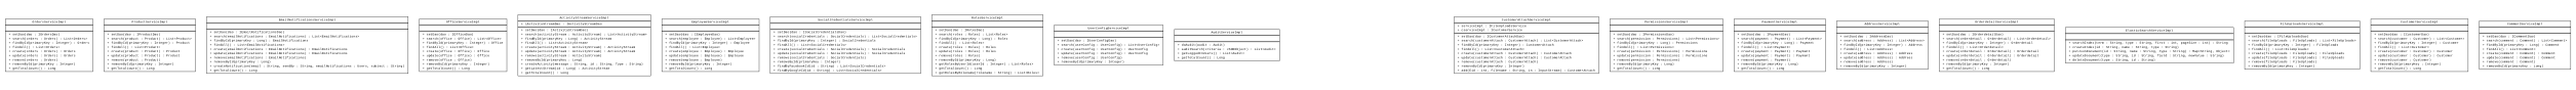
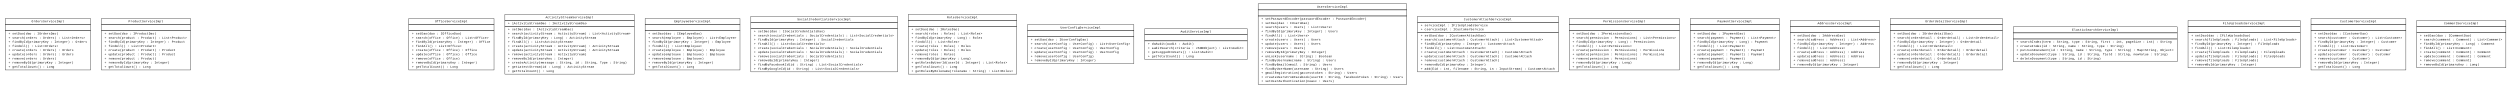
  digraph {
    nodesep=0.25
    rankdir=TB
    ranksep=0.5
    fontname="Liberation Mono"
    node [fontcolor=black fontname="Liberation Mono" fontsize=10.0 shape=plaintext]
    n1 [label=<<table title="com.inn.headstartdemo.service.impl.OrdersServiceImpl" border="0" cellborder="1" cellspacing="0" cellpadding="2" port="p" href="./OrdersServiceImpl.html"> 		<tr><td><table border="0" cellspacing="0" cellpadding="1"> <tr><td align="center" balign="center"> OrdersServiceImpl </td></tr> 		</table></td></tr> 		<tr><td><table border="0" cellspacing="0" cellpadding="1"> <tr><td align="left" balign="left">  </td></tr> 		</table></td></tr> 		<tr><td><table border="0" cellspacing="0" cellpadding="1"> <tr><td align="left" balign="left"> + setDao(dao : IOrdersDao) </td></tr> <tr><td align="left" balign="left"> + search(orders : Orders) : List&lt;Orders&gt; </td></tr> <tr><td align="left" balign="left"> + findById(primaryKey : Integer) : Orders </td></tr> <tr><td align="left" balign="left"> + findAll() : List&lt;Orders&gt; </td></tr> <tr><td align="left" balign="left"> + create(orders : Orders) : Orders </td></tr> <tr><td align="left" balign="left"> + update(orders : Orders) : Orders </td></tr> <tr><td align="left" balign="left"> + remove(orders : Orders) </td></tr> <tr><td align="left" balign="left"> + removeById(primaryKey : Integer) </td></tr> <tr><td align="left" balign="left"> + getTotalCount() : Long </td></tr> 		</table></td></tr> 		</table>>]
    n2 [label=<<table title="com.inn.headstartdemo.service.impl.ProductServiceImpl" border="0" cellborder="1" cellspacing="0" cellpadding="2" port="p" href="./ProductServiceImpl.html"> 		<tr><td><table border="0" cellspacing="0" cellpadding="1"> <tr><td align="center" balign="center"> ProductServiceImpl </td></tr> 		</table></td></tr> 		<tr><td><table border="0" cellspacing="0" cellpadding="1"> <tr><td align="left" balign="left">  </td></tr> 		</table></td></tr> 		<tr><td><table border="0" cellspacing="0" cellpadding="1"> <tr><td align="left" balign="left"> + setDao(dao : IProductDao) </td></tr> <tr><td align="left" balign="left"> + search(product : Product) : List&lt;Product&gt; </td></tr> <tr><td align="left" balign="left"> + findById(primaryKey : Integer) : Product </td></tr> <tr><td align="left" balign="left"> + findAll() : List&lt;Product&gt; </td></tr> <tr><td align="left" balign="left"> + create(product : Product) : Product </td></tr> <tr><td align="left" balign="left"> + update(product : Product) : Product </td></tr> <tr><td align="left" balign="left"> + remove(product : Product) </td></tr> <tr><td align="left" balign="left"> + removeById(primaryKey : Integer) </td></tr> <tr><td align="left" balign="left"> + getTotalCount() : Long </td></tr> 		</table></td></tr> 		</table>>]
-   n3 [label=<<table title="com.inn.headstartdemo.service.impl.EmailNotificationsServiceImpl" border="0" cellborder="1" cellspacing="0" cellpadding="2" port="p" href="./EmailNotificationsServiceImpl.html"> 		<tr><td><table border="0" cellspacing="0" cellpadding="1"> <tr><td align="center" balign="center"> EmailNotificationsServiceImpl </td></tr> 		</table></td></tr> 		<tr><td><table border="0" cellspacing="0" cellpadding="1"> <tr><td align="left" balign="left">  </td></tr> 		</table></td></tr> 		<tr><td><table border="0" cellspacing="0" cellpadding="1"> <tr><td align="left" balign="left"> + setDao(dao : IEmailNotificationsDao) </td></tr> <tr><td align="left" balign="left"> + search(emailNotifications : EmailNotifications) : List&lt;EmailNotifications&gt; </td></tr> <tr><td align="left" balign="left"> + findById(primaryKey : Long) : EmailNotifications </td></tr> <tr><td align="left" balign="left"> + findAll() : List&lt;EmailNotifications&gt; </td></tr> <tr><td align="left" balign="left"> + create(emailNotifications : EmailNotifications) : EmailNotifications </td></tr> <tr><td align="left" balign="left"> + update(emailNotifications : EmailNotifications) : EmailNotifications </td></tr> <tr><td align="left" balign="left"> + remove(emailNotifications : EmailNotifications) </td></tr> <tr><td align="left" balign="left"> + removeById(primaryKey : Long) </td></tr> <tr><td align="left" balign="left"> + createNotification(email : String, sendBy : String, emailNotifications : Users, subject : String) </td></tr> <tr><td align="left" balign="left"> + getTotalCount() : Long </td></tr> 		</table></td></tr> 		</table>>]
    n4 [label=<<table title="com.inn.headstartdemo.service.impl.OfficeServiceImpl" border="0" cellborder="1" cellspacing="0" cellpadding="2" port="p" href="./OfficeServiceImpl.html"> 		<tr><td><table border="0" cellspacing="0" cellpadding="1"> <tr><td align="center" balign="center"> OfficeServiceImpl </td></tr> 		</table></td></tr> 		<tr><td><table border="0" cellspacing="0" cellpadding="1"> <tr><td align="left" balign="left">  </td></tr> 		</table></td></tr> 		<tr><td><table border="0" cellspacing="0" cellpadding="1"> <tr><td align="left" balign="left"> + setDao(dao : IOfficeDao) </td></tr> <tr><td align="left" balign="left"> + search(office : Office) : List&lt;Office&gt; </td></tr> <tr><td align="left" balign="left"> + findById(primaryKey : Integer) : Office </td></tr> <tr><td align="left" balign="left"> + findAll() : List&lt;Office&gt; </td></tr> <tr><td align="left" balign="left"> + create(office : Office) : Office </td></tr> <tr><td align="left" balign="left"> + update(office : Office) : Office </td></tr> <tr><td align="left" balign="left"> + remove(office : Office) </td></tr> <tr><td align="left" balign="left"> + removeById(primaryKey : Integer) </td></tr> <tr><td align="left" balign="left"> + getTotalCount() : Long </td></tr> 		</table></td></tr> 		</table>>]
-   n5 [label=<<table title="com.inn.headstartdemo.service.impl.ActivityStreamServiceImpl" border="0" cellborder="1" cellspacing="0" cellpadding="2" port="p" href="./ActivityStreamServiceImpl.html"> 		<tr><td><table border="0" cellspacing="0" cellpadding="1"> <tr><td align="center" balign="center"> ActivityStreamServiceImpl </td></tr> 		</table></td></tr> 		<tr><td><table border="0" cellspacing="0" cellpadding="1"> <tr><td align="left" balign="left"> + iActivityStreamDao : IActivityStreamDao </td></tr> 		</table></td></tr> 		<tr><td><table border="0" cellspacing="0" cellpadding="1"> <tr><td align="left" balign="left"> + setDao(dao : IActivityStreamDao) </td></tr> <tr><td align="left" balign="left"> + search(activityStream : ActivityStream) : List&lt;ActivityStream&gt; </td></tr> <tr><td align="left" balign="left"> + findById(primaryKey : Long) : ActivityStream </td></tr> <tr><td align="left" balign="left"> + findAll() : List&lt;ActivityStream&gt; </td></tr> <tr><td align="left" balign="left"> + create(activityStream : ActivityStream) : ActivityStream </td></tr> <tr><td align="left" balign="left"> + update(activityStream : ActivityStream) : ActivityStream </td></tr> <tr><td align="left" balign="left"> + remove(activityStream : ActivityStream) </td></tr> <tr><td align="left" balign="left"> + removeById(primaryKey : Long) </td></tr> <tr><td align="left" balign="left"> + createActivity(message : String, id : String, Type : String) </td></tr> <tr><td align="left" balign="left"> + getLatestStream(id : Long) : ActivityStream </td></tr> <tr><td align="left" balign="left"> + getTotalCount() : Long </td></tr> 		</table></td></tr> 		</table>>]
+   n5 [label=<<table title="com.inn.headstartdemo.service.impl.ActivityStreamServiceImpl" border="0" cellborder="1" cellspacing="0" cellpadding="2" port="p" href="./ActivityStreamServiceImpl.html"> 		<tr><td><table border="0" cellspacing="0" cellpadding="1"> <tr><td align="center" balign="center"> ActivityStreamServiceImpl </td></tr> 		</table></td></tr> 		<tr><td><table border="0" cellspacing="0" cellpadding="1"> <tr><td align="left" balign="left"> + iActivityStreamDao : IActivityStreamDao </td></tr> 		</table></td></tr> 		<tr><td><table border="0" cellspacing="0" cellpadding="1"> <tr><td align="left" balign="left"> + setDao(dao : IActivityStreamDao) </td></tr> <tr><td align="left" balign="left"> + search(activityStream : ActivityStream) : List&lt;ActivityStream&gt; </td></tr> <tr><td align="left" balign="left"> + findById(primaryKey : Long) : ActivityStream </td></tr> <tr><td align="left" balign="left"> + findAll() : List&lt;ActivityStream&gt; </td></tr> <tr><td align="left" balign="left"> + create(activityStream : ActivityStream) : ActivityStream </td></tr> <tr><td align="left" balign="left"> + update(activityStream : ActivityStream) : ActivityStream </td></tr> <tr><td align="left" balign="left"> + remove(activityStream : ActivityStream) </td></tr> <tr><td align="left" balign="left"> + removeById(primaryKey : Integer) </td></tr> <tr><td align="left" balign="left"> + createActivity(message : String, id : String, Type : String) </td></tr> <tr><td align="left" balign="left"> + getLatestStream(id : Long) : ActivityStream </td></tr> <tr><td align="left" balign="left"> + getTotalCount() : Long </td></tr> 		</table></td></tr> 		</table>>]
    n6 [label=<<table title="com.inn.headstartdemo.service.impl.EmployeeServiceImpl" border="0" cellborder="1" cellspacing="0" cellpadding="2" port="p" href="./EmployeeServiceImpl.html"> 		<tr><td><table border="0" cellspacing="0" cellpadding="1"> <tr><td align="center" balign="center"> EmployeeServiceImpl </td></tr> 		</table></td></tr> 		<tr><td><table border="0" cellspacing="0" cellpadding="1"> <tr><td align="left" balign="left">  </td></tr> 		</table></td></tr> 		<tr><td><table border="0" cellspacing="0" cellpadding="1"> <tr><td align="left" balign="left"> + setDao(dao : IEmployeeDao) </td></tr> <tr><td align="left" balign="left"> + search(employee : Employee) : List&lt;Employee&gt; </td></tr> <tr><td align="left" balign="left"> + findById(primaryKey : Integer) : Employee </td></tr> <tr><td align="left" balign="left"> + findAll() : List&lt;Employee&gt; </td></tr> <tr><td align="left" balign="left"> + create(employee : Employee) : Employee </td></tr> <tr><td align="left" balign="left"> + update(employee : Employee) : Employee </td></tr> <tr><td align="left" balign="left"> + remove(employee : Employee) </td></tr> <tr><td align="left" balign="left"> + removeById(primaryKey : Integer) </td></tr> <tr><td align="left" balign="left"> + getTotalCount() : Long </td></tr> 		</table></td></tr> 		</table>>]
    n7 [label=<<table title="com.inn.headstartdemo.service.impl.SocialCredentialsServiceImpl" border="0" cellborder="1" cellspacing="0" cellpadding="2" port="p" href="./SocialCredentialsServiceImpl.html"> 		<tr><td><table border="0" cellspacing="0" cellpadding="1"> <tr><td align="center" balign="center"> SocialCredentialsServiceImpl </td></tr> 		</table></td></tr> 		<tr><td><table border="0" cellspacing="0" cellpadding="1"> <tr><td align="left" balign="left">  </td></tr> 		</table></td></tr> 		<tr><td><table border="0" cellspacing="0" cellpadding="1"> <tr><td align="left" balign="left"> + setDao(dao : ISocialCredentialsDao) </td></tr> <tr><td align="left" balign="left"> + search(socialCredentials : SocialCredentials) : List&lt;SocialCredentials&gt; </td></tr> <tr><td align="left" balign="left"> + findById(primaryKey : Integer) : SocialCredentials </td></tr> <tr><td align="left" balign="left"> + findAll() : List&lt;SocialCredentials&gt; </td></tr> <tr><td align="left" balign="left"> + create(socialCredentials : SocialCredentials) : SocialCredentials </td></tr> <tr><td align="left" balign="left"> + update(socialCredentials : SocialCredentials) : SocialCredentials </td></tr> <tr><td align="left" balign="left"> + remove(socialCredentials : SocialCredentials) </td></tr> <tr><td align="left" balign="left"> + removeById(primaryKey : Integer) </td></tr> <tr><td align="left" balign="left"> + findByFacebookId(id : String) : List&lt;SocialCredentials&gt; </td></tr> <tr><td align="left" balign="left"> + findByGoogleId(id : String) : List&lt;SocialCredentials&gt; </td></tr> 		</table></td></tr> 		</table>>]
    n8 [label=<<table title="com.inn.headstartdemo.service.impl.RolesServiceImpl" border="0" cellborder="1" cellspacing="0" cellpadding="2" port="p" href="./RolesServiceImpl.html"> 		<tr><td><table border="0" cellspacing="0" cellpadding="1"> <tr><td align="center" balign="center"> RolesServiceImpl </td></tr> 		</table></td></tr> 		<tr><td><table border="0" cellspacing="0" cellpadding="1"> <tr><td align="left" balign="left">  </td></tr> 		</table></td></tr> 		<tr><td><table border="0" cellspacing="0" cellpadding="1"> <tr><td align="left" balign="left"> + setDao(dao : IRolesDao) </td></tr> <tr><td align="left" balign="left"> + search(roles : Roles) : List&lt;Roles&gt; </td></tr> <tr><td align="left" balign="left"> + findById(primaryKey : Long) : Roles </td></tr> <tr><td align="left" balign="left"> + findAll() : List&lt;Roles&gt; </td></tr> <tr><td align="left" balign="left"> + create(roles : Roles) : Roles </td></tr> <tr><td align="left" balign="left"> + update(roles : Roles) : Roles </td></tr> <tr><td align="left" balign="left"> + remove(roles : Roles) </td></tr> <tr><td align="left" balign="left"> + removeById(primaryKey : Long) </td></tr> <tr><td align="left" balign="left"> + getRolesByUserId(userId : Integer) : List&lt;Roles&gt; </td></tr> <tr><td align="left" balign="left"> + getTotalCount() : Long </td></tr> <tr><td align="left" balign="left"> + getRolesByRolename(rolename : String) : List&lt;Roles&gt; </td></tr> 		</table></td></tr> 		</table>>]
    n9 [label=<<table title="com.inn.headstartdemo.service.impl.UserConfigServiceImpl" border="0" cellborder="1" cellspacing="0" cellpadding="2" port="p" href="./UserConfigServiceImpl.html"> 		<tr><td><table border="0" cellspacing="0" cellpadding="1"> <tr><td align="center" balign="center"> UserConfigServiceImpl </td></tr> 		</table></td></tr> 		<tr><td><table border="0" cellspacing="0" cellpadding="1"> <tr><td align="left" balign="left">  </td></tr> 		</table></td></tr> 		<tr><td><table border="0" cellspacing="0" cellpadding="1"> <tr><td align="left" balign="left"> + setDao(dao : IUserConfigDao) </td></tr> <tr><td align="left" balign="left"> + search(userConfig : UserConfig) : List&lt;UserConfig&gt; </td></tr> <tr><td align="left" balign="left"> + create(userConfig : UserConfig) : UserConfig </td></tr> <tr><td align="left" balign="left"> + update(userConfig : UserConfig) : UserConfig </td></tr> <tr><td align="left" balign="left"> + remove(userConfig : UserConfig) </td></tr> <tr><td align="left" balign="left"> + removeById(primaryKey : Integer) </td></tr> 		</table></td></tr> 		</table>>]
    n10 [label=<<table title="com.inn.headstartdemo.service.impl.AuditServiceImpl" border="0" cellborder="1" cellspacing="0" cellpadding="2" port="p" href="./AuditServiceImpl.html"> 		<tr><td><table border="0" cellspacing="0" cellpadding="1"> <tr><td align="center" balign="center"> AuditServiceImpl </td></tr> 		</table></td></tr> 		<tr><td><table border="0" cellspacing="0" cellpadding="1"> <tr><td align="left" balign="left">  </td></tr> 		</table></td></tr> 		<tr><td><table border="0" cellspacing="0" cellpadding="1"> <tr><td align="left" balign="left"> + doAudit(audit : Audit) </td></tr> <tr><td align="left" balign="left"> + auditSearch(criteria : JSONObject) : List&lt;Audit&gt; </td></tr> <tr><td align="left" balign="left"> + getLoggedInUsers() : List&lt;Audit&gt; </td></tr> <tr><td align="left" balign="left"> + getTotalCount() : Long </td></tr> 		</table></td></tr> 		</table>>]
+   n11 [label=<<table title="com.inn.headstartdemo.service.impl.UsersServiceImpl" border="0" cellborder="1" cellspacing="0" cellpadding="2" port="p" href="./UsersServiceImpl.html"> 		<tr><td><table border="0" cellspacing="0" cellpadding="1"> <tr><td align="center" balign="center"> UsersServiceImpl </td></tr> 		</table></td></tr> 		<tr><td><table border="0" cellspacing="0" cellpadding="1"> <tr><td align="left" balign="left">  </td></tr> 		</table></td></tr> 		<tr><td><table border="0" cellspacing="0" cellpadding="1"> <tr><td align="left" balign="left"> + setPasswordEncoder(passwordEncoder : PasswordEncoder) </td></tr> <tr><td align="left" balign="left"> + setDao(dao : IUsersDao) </td></tr> <tr><td align="left" balign="left"> + search(users : Users) : List&lt;Users&gt; </td></tr> <tr><td align="left" balign="left"> + findById(primaryKey : Integer) : Users </td></tr> <tr><td align="left" balign="left"> + findAll() : List&lt;Users&gt; </td></tr> <tr><td align="left" balign="left"> + create(users : Users) : Users </td></tr> <tr><td align="left" balign="left"> + update(users : Users) : Users </td></tr> <tr><td align="left" balign="left"> + remove(users : Users) </td></tr> <tr><td align="left" balign="left"> + removeById(primaryKey : Integer) </td></tr> <tr><td align="left" balign="left"> + unLock(username : String) : Boolean </td></tr> <tr><td align="left" balign="left"> + findByUsername(name : String) : Users </td></tr> <tr><td align="left" balign="left"> + findByEmail(email : String) : Users </td></tr> <tr><td align="left" balign="left"> + findByUserName(username : String) : Users </td></tr> <tr><td align="left" balign="left"> + gmailRegistration(gaccesstoken : String) : Users </td></tr> <tr><td align="left" balign="left"> + createUsersFromFacebook(userID : String, facebookToken : String) : Users </td></tr> <tr><td align="left" balign="left"> + setUserAuthentication(newsc : Users) </td></tr> 		</table></td></tr> 		</table>>]
    n12 [label=<<table title="com.inn.headstartdemo.service.impl.CustomerAttachServiceImpl" border="0" cellborder="1" cellspacing="0" cellpadding="2" port="p" href="./CustomerAttachServiceImpl.html"> 		<tr><td><table border="0" cellspacing="0" cellpadding="1"> <tr><td align="center" balign="center"> CustomerAttachServiceImpl </td></tr> 		</table></td></tr> 		<tr><td><table border="0" cellspacing="0" cellpadding="1"> <tr><td align="left" balign="left"> + serviceImpl : IFileUploadsService </td></tr> <tr><td align="left" balign="left"> + cserviceImpl : ICustomerService </td></tr> 		</table></td></tr> 		<tr><td><table border="0" cellspacing="0" cellpadding="1"> <tr><td align="left" balign="left"> + setDao(dao : ICustomerAttachDao) </td></tr> <tr><td align="left" balign="left"> + search(customerAttach : CustomerAttach) : List&lt;CustomerAttach&gt; </td></tr> <tr><td align="left" balign="left"> + findById(primaryKey : Integer) : CustomerAttach </td></tr> <tr><td align="left" balign="left"> + findAll() : List&lt;CustomerAttach&gt; </td></tr> <tr><td align="left" balign="left"> + create(customerAttach : CustomerAttach) : CustomerAttach </td></tr> <tr><td align="left" balign="left"> + update(customerAttach : CustomerAttach) : CustomerAttach </td></tr> <tr><td align="left" balign="left"> + remove(customerAttach : CustomerAttach) </td></tr> <tr><td align="left" balign="left"> + removeById(primaryKey : Integer) </td></tr> <tr><td align="left" balign="left"> + add(Eid : int, filename : String, in : InputStream) : CustomerAttach </td></tr> 		</table></td></tr> 		</table>>]
    n13 [label=<<table title="com.inn.headstartdemo.service.impl.PermissionsServiceImpl" border="0" cellborder="1" cellspacing="0" cellpadding="2" port="p" href="./PermissionsServiceImpl.html"> 		<tr><td><table border="0" cellspacing="0" cellpadding="1"> <tr><td align="center" balign="center"> PermissionsServiceImpl </td></tr> 		</table></td></tr> 		<tr><td><table border="0" cellspacing="0" cellpadding="1"> <tr><td align="left" balign="left">  </td></tr> 		</table></td></tr> 		<tr><td><table border="0" cellspacing="0" cellpadding="1"> <tr><td align="left" balign="left"> + setDao(dao : IPermissionsDao) </td></tr> <tr><td align="left" balign="left"> + search(permission : Permissions) : List&lt;Permissions&gt; </td></tr> <tr><td align="left" balign="left"> + findById(primaryKey : Long) : Permissions </td></tr> <tr><td align="left" balign="left"> + findAll() : List&lt;Permissions&gt; </td></tr> <tr><td align="left" balign="left"> + create(permission : Permissions) : Permissions </td></tr> <tr><td align="left" balign="left"> + update(permission : Permissions) : Permissions </td></tr> <tr><td align="left" balign="left"> + remove(permission : Permissions) </td></tr> <tr><td align="left" balign="left"> + removeById(primaryKey : Long) </td></tr> <tr><td align="left" balign="left"> + getTotalCount() : Long </td></tr> 		</table></td></tr> 		</table>>]
    n14 [label=<<table title="com.inn.headstartdemo.service.impl.PaymentServiceImpl" border="0" cellborder="1" cellspacing="0" cellpadding="2" port="p" href="./PaymentServiceImpl.html"> 		<tr><td><table border="0" cellspacing="0" cellpadding="1"> <tr><td align="center" balign="center"> PaymentServiceImpl </td></tr> 		</table></td></tr> 		<tr><td><table border="0" cellspacing="0" cellpadding="1"> <tr><td align="left" balign="left">  </td></tr> 		</table></td></tr> 		<tr><td><table border="0" cellspacing="0" cellpadding="1"> <tr><td align="left" balign="left"> + setDao(dao : IPaymentDao) </td></tr> <tr><td align="left" balign="left"> + search(payment : Payment) : List&lt;Payment&gt; </td></tr> <tr><td align="left" balign="left"> + findById(primaryKey : Long) : Payment </td></tr> <tr><td align="left" balign="left"> + findAll() : List&lt;Payment&gt; </td></tr> <tr><td align="left" balign="left"> + create(payment : Payment) : Payment </td></tr> <tr><td align="left" balign="left"> + update(payment : Payment) : Payment </td></tr> <tr><td align="left" balign="left"> + remove(payment : Payment) </td></tr> <tr><td align="left" balign="left"> + removeById(primaryKey : Long) </td></tr> <tr><td align="left" balign="left"> + getTotalCount() : Long </td></tr> 		</table></td></tr> 		</table>>]
    n15 [label=<<table title="com.inn.headstartdemo.service.impl.AddressServiceImpl" border="0" cellborder="1" cellspacing="0" cellpadding="2" port="p" href="./AddressServiceImpl.html"> 		<tr><td><table border="0" cellspacing="0" cellpadding="1"> <tr><td align="center" balign="center"> AddressServiceImpl </td></tr> 		</table></td></tr> 		<tr><td><table border="0" cellspacing="0" cellpadding="1"> <tr><td align="left" balign="left">  </td></tr> 		</table></td></tr> 		<tr><td><table border="0" cellspacing="0" cellpadding="1"> <tr><td align="left" balign="left"> + setDao(dao : IAddressDao) </td></tr> <tr><td align="left" balign="left"> + search(address : Address) : List&lt;Address&gt; </td></tr> <tr><td align="left" balign="left"> + findById(primaryKey : Integer) : Address </td></tr> <tr><td align="left" balign="left"> + findAll() : List&lt;Address&gt; </td></tr> <tr><td align="left" balign="left"> + create(address : Address) : Address </td></tr> <tr><td align="left" balign="left"> + update(address : Address) : Address </td></tr> <tr><td align="left" balign="left"> + remove(address : Address) </td></tr> <tr><td align="left" balign="left"> + removeById(primaryKey : Integer) </td></tr> 		</table></td></tr> 		</table>>]
    n16 [label=<<table title="com.inn.headstartdemo.service.impl.OrderdetailServiceImpl" border="0" cellborder="1" cellspacing="0" cellpadding="2" port="p" href="./OrderdetailServiceImpl.html"> 		<tr><td><table border="0" cellspacing="0" cellpadding="1"> <tr><td align="center" balign="center"> OrderdetailServiceImpl </td></tr> 		</table></td></tr> 		<tr><td><table border="0" cellspacing="0" cellpadding="1"> <tr><td align="left" balign="left">  </td></tr> 		</table></td></tr> 		<tr><td><table border="0" cellspacing="0" cellpadding="1"> <tr><td align="left" balign="left"> + setDao(dao : IOrderdetailDao) </td></tr> <tr><td align="left" balign="left"> + search(orderdetail : Orderdetail) : List&lt;Orderdetail&gt; </td></tr> <tr><td align="left" balign="left"> + findById(primaryKey : Integer) : Orderdetail </td></tr> <tr><td align="left" balign="left"> + findAll() : List&lt;Orderdetail&gt; </td></tr> <tr><td align="left" balign="left"> + create(orderdetail : Orderdetail) : Orderdetail </td></tr> <tr><td align="left" balign="left"> + update(orderdetail : Orderdetail) : Orderdetail </td></tr> <tr><td align="left" balign="left"> + remove(orderdetail : Orderdetail) </td></tr> <tr><td align="left" balign="left"> + removeById(primaryKey : Integer) </td></tr> <tr><td align="left" balign="left"> + getTotalCount() : Long </td></tr> 		</table></td></tr> 		</table>>]
    n17 [label=<<table title="com.inn.headstartdemo.service.impl.ElasticSearchServiceImpl" border="0" cellborder="1" cellspacing="0" cellpadding="2" port="p" href="./ElasticSearchServiceImpl.html"> 		<tr><td><table border="0" cellspacing="0" cellpadding="1"> <tr><td align="center" balign="center"> ElasticSearchServiceImpl </td></tr> 		</table></td></tr> 		<tr><td><table border="0" cellspacing="0" cellpadding="1"> <tr><td align="left" balign="left">  </td></tr> 		</table></td></tr> 		<tr><td><table border="0" cellspacing="0" cellpadding="1"> <tr><td align="left" balign="left"> + searchIndex(term : String, type : String, first : int, pageSize : int) : String </td></tr> <tr><td align="left" balign="left"> + createIndex(id : String, name : String, type : String) </td></tr> <tr><td align="left" balign="left"> + putJsonDocument(id : String, name : String, type : String) : Map&lt;String, Object&gt; </td></tr> <tr><td align="left" balign="left"> + updateDocument(type : String, id : String, field : String, newValue : String) </td></tr> <tr><td align="left" balign="left"> + deleteDocument(type : String, id : String) </td></tr> 		</table></td></tr> 		</table>>]
    n18 [label=<<table title="com.inn.headstartdemo.service.impl.FileUploadsServiceImpl" border="0" cellborder="1" cellspacing="0" cellpadding="2" port="p" href="./FileUploadsServiceImpl.html"> 		<tr><td><table border="0" cellspacing="0" cellpadding="1"> <tr><td align="center" balign="center"> FileUploadsServiceImpl </td></tr> 		</table></td></tr> 		<tr><td><table border="0" cellspacing="0" cellpadding="1"> <tr><td align="left" balign="left">  </td></tr> 		</table></td></tr> 		<tr><td><table border="0" cellspacing="0" cellpadding="1"> <tr><td align="left" balign="left"> + setDao(dao : IFileUploadsDao) </td></tr> <tr><td align="left" balign="left"> + search(fileUploads : FileUploads) : List&lt;FileUploads&gt; </td></tr> <tr><td align="left" balign="left"> + findById(primaryKey : Integer) : FileUploads </td></tr> <tr><td align="left" balign="left"> + findAll() : List&lt;FileUploads&gt; </td></tr> <tr><td align="left" balign="left"> + create(fileUploads : FileUploads) : FileUploads </td></tr> <tr><td align="left" balign="left"> + update(fileUploads : FileUploads) : FileUploads </td></tr> <tr><td align="left" balign="left"> + remove(fileUploads : FileUploads) </td></tr> <tr><td align="left" balign="left"> + removeById(primaryKey : Integer) </td></tr> 		</table></td></tr> 		</table>>]
    n19 [label=<<table title="com.inn.headstartdemo.service.impl.CustomerServiceImpl" border="0" cellborder="1" cellspacing="0" cellpadding="2" port="p" href="./CustomerServiceImpl.html"> 		<tr><td><table border="0" cellspacing="0" cellpadding="1"> <tr><td align="center" balign="center"> CustomerServiceImpl </td></tr> 		</table></td></tr> 		<tr><td><table border="0" cellspacing="0" cellpadding="1"> <tr><td align="left" balign="left">  </td></tr> 		</table></td></tr> 		<tr><td><table border="0" cellspacing="0" cellpadding="1"> <tr><td align="left" balign="left"> + setDao(dao : ICustomerDao) </td></tr> <tr><td align="left" balign="left"> + search(customer : Customer) : List&lt;Customer&gt; </td></tr> <tr><td align="left" balign="left"> + findById(primaryKey : Integer) : Customer </td></tr> <tr><td align="left" balign="left"> + findAll() : List&lt;Customer&gt; </td></tr> <tr><td align="left" balign="left"> + create(customer : Customer) : Customer </td></tr> <tr><td align="left" balign="left"> + update(customer : Customer) : Customer </td></tr> <tr><td align="left" balign="left"> + remove(customer : Customer) </td></tr> <tr><td align="left" balign="left"> + removeById(primaryKey : Integer) </td></tr> <tr><td align="left" balign="left"> + getTotalCount() : Long </td></tr> 		</table></td></tr> 		</table>>]
    n20 [label=<<table title="com.inn.headstartdemo.service.impl.CommentServiceImpl" border="0" cellborder="1" cellspacing="0" cellpadding="2" port="p" href="./CommentServiceImpl.html"> 		<tr><td><table border="0" cellspacing="0" cellpadding="1"> <tr><td align="center" balign="center"> CommentServiceImpl </td></tr> 		</table></td></tr> 		<tr><td><table border="0" cellspacing="0" cellpadding="1"> <tr><td align="left" balign="left">  </td></tr> 		</table></td></tr> 		<tr><td><table border="0" cellspacing="0" cellpadding="1"> <tr><td align="left" balign="left"> + setDao(dao : ICommentDao) </td></tr> <tr><td align="left" balign="left"> + search(comment : Comment) : List&lt;Comment&gt; </td></tr> <tr><td align="left" balign="left"> + findById(primaryKey : Long) : Comment </td></tr> <tr><td align="left" balign="left"> + findAll() : List&lt;Comment&gt; </td></tr> <tr><td align="left" balign="left"> + create(comment : Comment) : Comment </td></tr> <tr><td align="left" balign="left"> + update(comment : Comment) : Comment </td></tr> <tr><td align="left" balign="left"> + remove(comment : Comment) </td></tr> <tr><td align="left" balign="left"> + removeById(primaryKey : Long) </td></tr> 		</table></td></tr> 		</table>>]
  }
